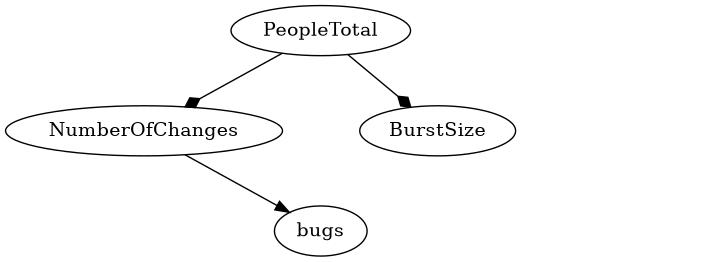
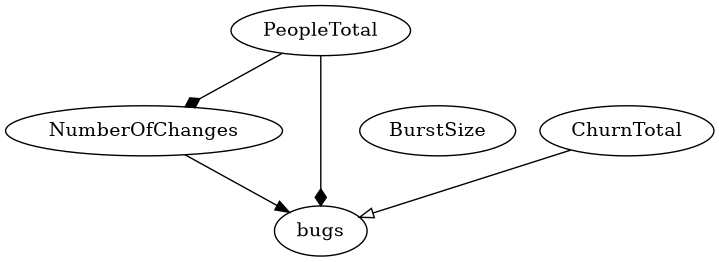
  digraph {
    edge [arrowhead=diamond]
    PeopleTotal
    NumberOfChanges
    bugs
+   ChurnTotal
    BurstSize
    PeopleTotal -> NumberOfChanges
-   PeopleTotal -> BurstSize
+   PeopleTotal -> bugs
    NumberOfChanges -> bugs [arrowhead=normal]
+   ChurnTotal -> bugs [arrowhead=onormal]
  }
